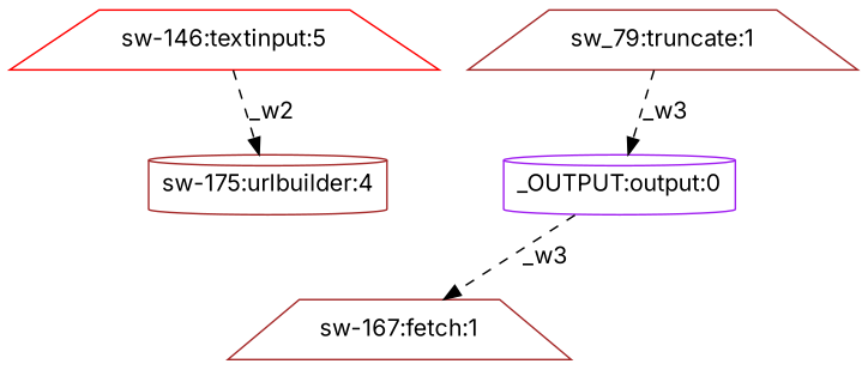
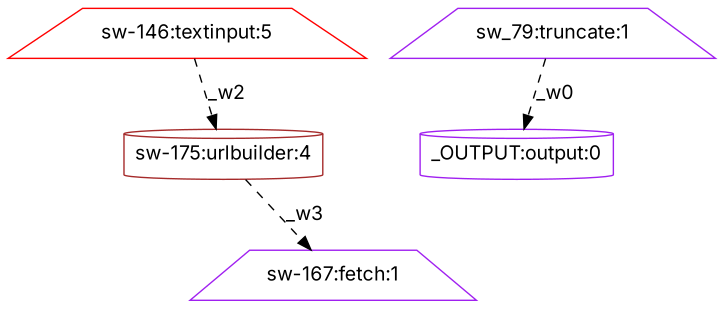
  digraph {
    fontname=Inter
    node [color=purple fontname=Inter shape=trapezium]
    edge [arrowhead=normal fontname=Inter style=dashed]
    n1 [label="_OUTPUT:output:0" shape=cylinder]
-   n2 [color=brown label="sw_79:truncate:1"]
+   n2 [label="sw_79:truncate:1"]
    n3 [color=brown label="sw-175:urlbuilder:4" shape=cylinder]
-   n4 [color=brown label="sw-167:fetch:1"]
+   n4 [label="sw-167:fetch:1"]
    n5 [color=red label="sw-146:textinput:5"]
-   n2 -> n1 [label=_w3]
-   n1 -> n4 [label=_w3]
+   n2 -> n1 [label=_w0]
+   n3 -> n4 [label=_w3]
    n5 -> n3 [label=_w2]
  }
